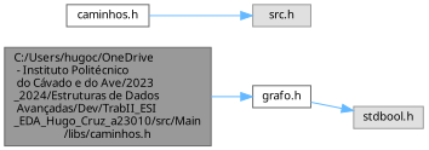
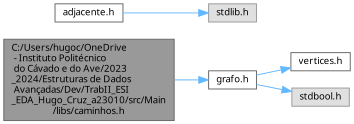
  digraph {
    fontname="Noto Sans"
    rankdir=LR
    node [color=grey40 fillcolor=white fontname="Noto Sans" fontsize=10 shape=box style=filled]
    edge [color=steelblue1 fontname="Noto Sans" fontsize=10 labelfontname=Helvetica labelfontsize=10 style=solid]
    n1 [color=gray40 fillcolor=grey60 fontcolor=black height=0.2 label="C:/Users/hugoc/OneDrive\l - Instituto Politécnico\l do Cávado e do Ave/2023\l_2024/Estruturas de Dados\l Avançadas/Dev/TrabII_ESI\l_EDA_Hugo_Cruz_a23010/src/Main\l/libs/caminhos.h" width=0.4]
    n2 [height=0.2 label="grafo.h" width=0.4]
+   n3 [height=0.2 label="vertices.h" width=0.4]
    n4 [color=grey60 fillcolor="#E0E0E0" height=0.2 label="stdbool.h" width=0.4]
-   n5 [height=0.2 label="caminhos.h" width=0.4]
-   n6 [color=grey60 fillcolor="#E0E0E0" height=0.2 label="src.h" width=0.4]
+   n5 [height=0.2 label="adjacente.h" width=0.4]
+   n6 [color=grey60 fillcolor="#E0E0E0" height=0.2 label="stdlib.h" width=0.4]
    n1 -> n2
+   n2 -> n3
    n2 -> n4
    n5 -> n6
  }
